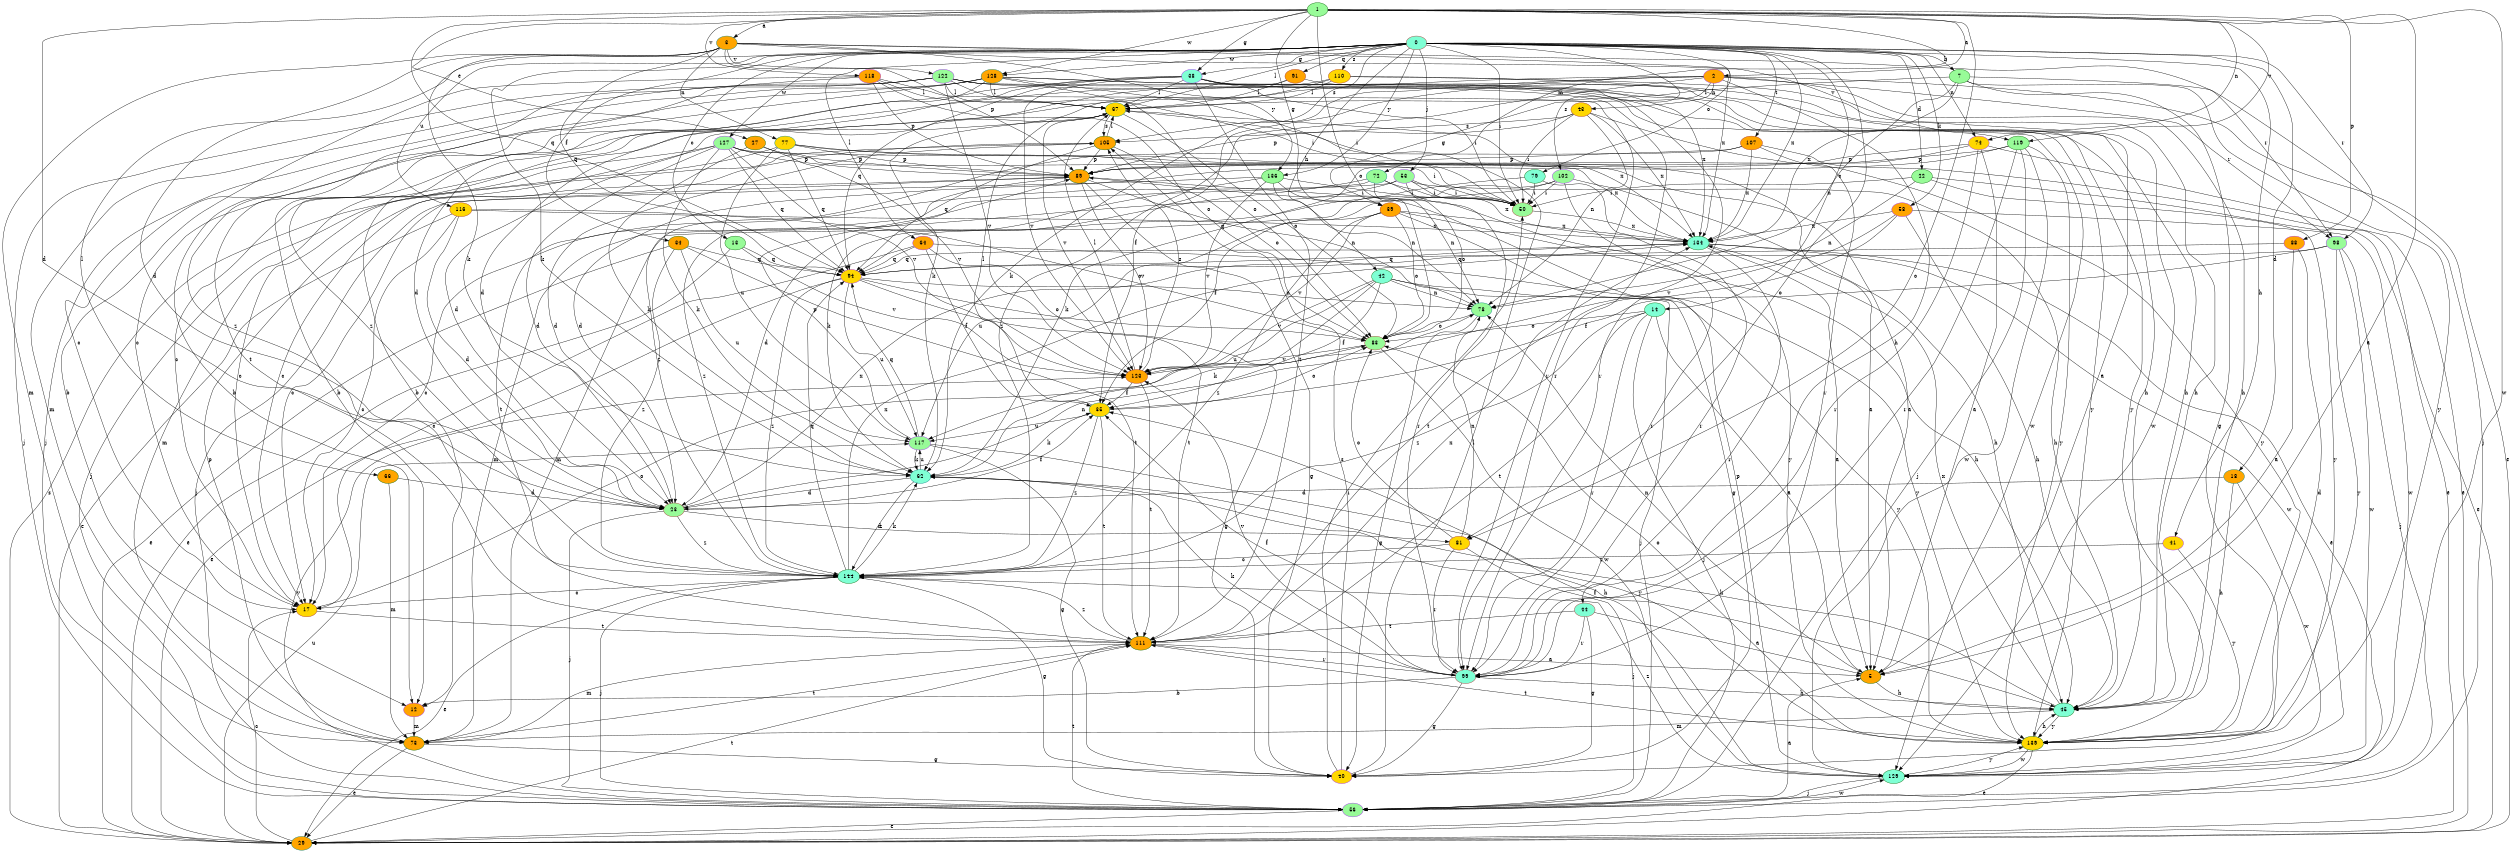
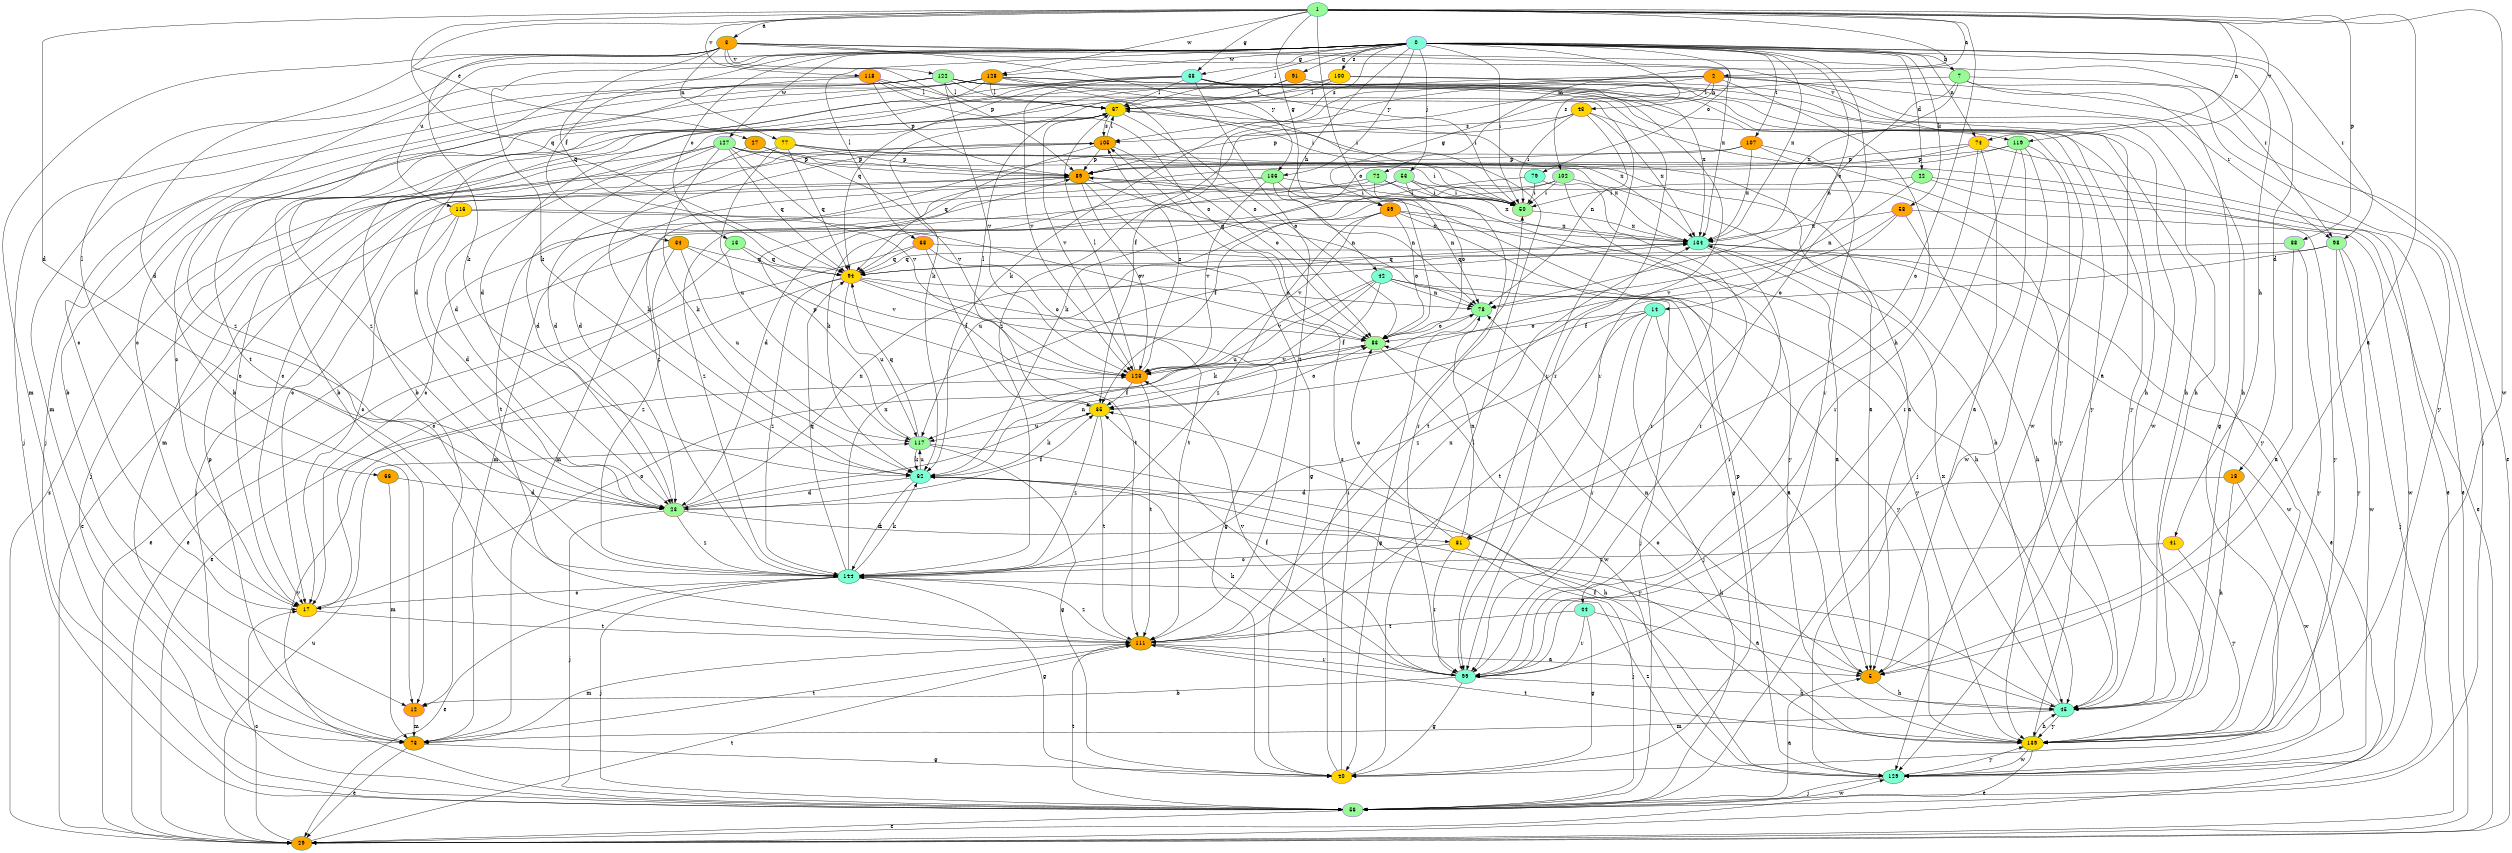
  strict digraph {
    node [color=darkgreen fillcolor=orange style=filled]
-   0 [color=brown fillcolor=aquamarine]
+   0 [color=purple fillcolor=aquamarine]
    7 [fillcolor=palegreen]
    13 [fillcolor=palegreen]
    14 [fillcolor=aquamarine]
    18 [color=teal]
    22 [fillcolor=palegreen]
    34
    38 [color=purple fillcolor=aquamarine]
    41 [color=purple fillcolor=gold]
    42 [fillcolor=aquamarine]
    50 [color=brown fillcolor=palegreen]
    53 [color=purple fillcolor=palegreen]
    58 [color=purple]
    62 [color=teal fillcolor=aquamarine]
-   64 [color=purple]
+   64 [color=purple label=68]
    66
    67 [color=teal fillcolor=gold]
    74 [color=purple fillcolor=gold]
    79 [fillcolor=aquamarine]
    81 [color=brown fillcolor=gold]
    91 [color=brown]
    98 [color=purple fillcolor=palegreen]
-   100 [color=brown fillcolor=gold label=110]
+   100 [color=brown fillcolor=gold]
    102 [color=purple fillcolor=palegreen]
    105
    107 [color=brown]
    116 [color=brown fillcolor=gold]
    127 [color=purple fillcolor=palegreen]
    128 [color=teal]
    134 [fillcolor=aquamarine]
    136 [fillcolor=palegreen]
    78 [color=teal fillcolor=palegreen]
    40 [color=purple fillcolor=gold]
    56 [color=purple fillcolor=palegreen]
    139 [fillcolor=gold]
    94 [color=purple fillcolor=gold]
    29 [color=teal]
    123 [color=brown]
    5
    83 [color=brown fillcolor=palegreen]
    144 [fillcolor=aquamarine]
    99 [color=brown fillcolor=aquamarine]
    111
    23 [color=brown fillcolor=palegreen]
    129 [fillcolor=aquamarine]
    45 [fillcolor=aquamarine]
    117 [color=purple fillcolor=palegreen]
    17 [color=brown fillcolor=gold]
    35 [color=teal fillcolor=gold]
    73
    89
    12 [color=purple]
-   1 [fillcolor=palegreen]
+   1 [color=teal fillcolor=palegreen]
    2 [color=purple]
    3 [color=teal]
    27
    39 [color=brown]
    72 [color=teal fillcolor=palegreen]
-   88 [color=purple]
+   88 [color=purple fillcolor=palegreen]
    118 [color=purple]
    119 [fillcolor=palegreen]
    43 [color=brown fillcolor=gold]
    44 [color=brown fillcolor=aquamarine]
    77 [color=teal fillcolor=gold]
    122 [color=purple fillcolor=palegreen]
    0 -> 7 [label=b]
    0 -> 13 [label=c]
    0 -> 14 [label=c]
    0 -> 18 [label=d]
    0 -> 22 [label=d]
    0 -> 34 [label=f]
    0 -> 38 [label=g]
    0 -> 41 [label=h]
    0 -> 42 [label=h]
    0 -> 50 [label=i]
    0 -> 53 [label=j]
    0 -> 58 [label=k]
    0 -> 62 [label=k]
    0 -> 64 [label=l]
    0 -> 66 [label=l]
    0 -> 67 [label=l]
    0 -> 74 [label=n]
    0 -> 79 [label=o]
    0 -> 81 [label=o]
    0 -> 91 [label=q]
    0 -> 98 [label=r]
    0 -> 100 [label=s]
    0 -> 102 [label=s]
    0 -> 105 [label=s]
    0 -> 107 [label=t]
    0 -> 116 [label=u]
    0 -> 127 [label=w]
    0 -> 128 [label=w]
    0 -> 134 [label=x]
    0 -> 136 [label=y]
    7 -> 67 [label=l]
    7 -> 134 [label=x]
    7 -> 78 [label=n]
    7 -> 40 [label=g]
    7 -> 56 [label=j]
    7 -> 139 [label=y]
    13 -> 94 [label=q]
    13 -> 29 [label=e]
    13 -> 123 [label=v]
    14 -> 56 [label=j]
    14 -> 5 [label=a]
    14 -> 83 [label=o]
    14 -> 144 [label=z]
    14 -> 99 [label=r]
    14 -> 111 [label=t]
    18 -> 23 [label=d]
    18 -> 129 [label=w]
    18 -> 45 [label=h]
    22 -> 50 [label=i]
    22 -> 78 [label=n]
    22 -> 139 [label=y]
    22 -> 29 [label=e]
    34 -> 94 [label=q]
    34 -> 29 [label=e]
    34 -> 144 [label=z]
    34 -> 111 [label=t]
    34 -> 117 [label=u]
    38 -> 50 [label=i]
    38 -> 67 [label=l]
    38 -> 134 [label=x]
    38 -> 139 [label=y]
    38 -> 94 [label=q]
    38 -> 123 [label=v]
    38 -> 111 [label=t]
    38 -> 23 [label=d]
    38 -> 45 [label=h]
    38 -> 17 [label=c]
    41 -> 139 [label=y]
    41 -> 144 [label=z]
    42 -> 62 [label=k]
    42 -> 78 [label=n]
    42 -> 56 [label=j]
    42 -> 139 [label=y]
    42 -> 123 [label=v]
    42 -> 117 [label=u]
    42 -> 35 [label=f]
    50 -> 134 [label=x]
    53 -> 50 [label=i]
    53 -> 134 [label=x]
    53 -> 83 [label=o]
    53 -> 45 [label=h]
    53 -> 17 [label=c]
    53 -> 73 [label=m]
    58 -> 134 [label=x]
    58 -> 123 [label=v]
    58 -> 111 [label=t]
    58 -> 129 [label=w]
    58 -> 45 [label=h]
    62 -> 144 [label=z]
    62 -> 23 [label=d]
    62 -> 45 [label=h]
    62 -> 117 [label=u]
    62 -> 35 [label=k]
    64 -> 139 [label=y]
    64 -> 94 [label=q]
    64 -> 111 [label=t]
    64 -> 17 [label=c]
    64 -> 35 [label=f]
    66 -> 23 [label=d]
    66 -> 73 [label=m]
    67 -> 105 [label=s]
    67 -> 134 [label=x]
    67 -> 123 [label=v]
    67 -> 83 [label=o]
    67 -> 23 [label=d]
    67 -> 17 [label=c]
    74 -> 62 [label=k]
    74 -> 29 [label=e]
    74 -> 5 [label=a]
    74 -> 99 [label=r]
    74 -> 89 [label=p]
    79 -> 50 [label=i]
    79 -> 99 [label=r]
    79 -> 73 [label=m]
    81 -> 78 [label=n]
    81 -> 56 [label=j]
    81 -> 83 [label=o]
    81 -> 144 [label=c]
    81 -> 99 [label=r]
    91 -> 67 [label=l]
    91 -> 5 [label=a]
    91 -> 12 [label=b]
    98 -> 56 [label=j]
    98 -> 139 [label=y]
    98 -> 94 [label=q]
    98 -> 129 [label=w]
    98 -> 35 [label=f]
    100 -> 62 [label=k]
    100 -> 67 [label=l]
    100 -> 23 [label=d]
    100 -> 129 [label=w]
    100 -> 45 [label=h]
    102 -> 50 [label=i]
    102 -> 94 [label=q]
    102 -> 99 [label=r]
    102 -> 45 [label=h]
    102 -> 35 [label=f]
    105 -> 67 [label=l]
    105 -> 94 [label=q]
    105 -> 83 [label=o]
    105 -> 23 [label=d]
    105 -> 17 [label=c]
    105 -> 89 [label=p]
    107 -> 134 [label=x]
    107 -> 139 [label=y]
    107 -> 29 [label=e]
    107 -> 144 [label=z]
    107 -> 89 [label=p]
    116 -> 134 [label=x]
    116 -> 29 [label=e]
    116 -> 83 [label=o]
    116 -> 23 [label=d]
    116 -> 17 [label=c]
    127 -> 50 [label=i]
    127 -> 62 [label=k]
    127 -> 94 [label=q]
    127 -> 123 [label=v]
    127 -> 5 [label=a]
    127 -> 23 [label=d]
    127 -> 17 [label=c]
    127 -> 73 [label=m]
    127 -> 89 [label=p]
    128 -> 50 [label=i]
    128 -> 67 [label=l]
    128 -> 56 [label=j]
    128 -> 83 [label=o]
    128 -> 144 [label=z]
    128 -> 99 [label=r]
    128 -> 111 [label=t]
    128 -> 45 [label=h]
    128 -> 17 [label=c]
    134 -> 94 [label=q]
    134 -> 29 [label=e]
    134 -> 5 [label=a]
    134 -> 99 [label=r]
    134 -> 129 [label=w]
    136 -> 50 [label=i]
    136 -> 78 [label=n]
    136 -> 56 [label=j]
    136 -> 139 [label=y]
    136 -> 123 [label=v]
    136 -> 23 [label=d]
    78 -> 40 [label=g]
    78 -> 83 [label=o]
    40 -> 50 [label=i]
    40 -> 67 [label=l]
    40 -> 105 [label=s]
    56 -> 29 [label=e]
    56 -> 123 [label=v]
    56 -> 5 [label=a]
    56 -> 111 [label=t]
    56 -> 129 [label=w]
    139 -> 29 [label=e]
    139 -> 83 [label=o]
    139 -> 111 [label=t]
    139 -> 129 [label=w]
    139 -> 45 [label=h]
    94 -> 78 [label=n]
    94 -> 40 [label=g]
    94 -> 29 [label=e]
    94 -> 83 [label=o]
    94 -> 144 [label=z]
    94 -> 117 [label=u]
    29 -> 105 [label=s]
    29 -> 111 [label=t]
    29 -> 117 [label=u]
    29 -> 17 [label=c]
    123 -> 67 [label=l]
    123 -> 105 [label=s]
    123 -> 111 [label=t]
    123 -> 35 [label=f]
    5 -> 78 [label=n]
    5 -> 45 [label=h]
    83 -> 123 [label=v]
    83 -> 129 [label=w]
    144 -> 62 [label=k]
    144 -> 134 [label=x]
    144 -> 40 [label=g]
    144 -> 56 [label=j]
    144 -> 94 [label=q]
    144 -> 29 [label=e]
    144 -> 17 [label=c]
    99 -> 62 [label=k]
    99 -> 40 [label=g]
    99 -> 123 [label=v]
    99 -> 45 [label=h]
    99 -> 35 [label=f]
    99 -> 12 [label=b]
    111 -> 134 [label=x]
    111 -> 5 [label=a]
    111 -> 144 [label=z]
    111 -> 99 [label=r]
    111 -> 73 [label=m]
    23 -> 81 [label=d]
    23 -> 134 [label=x]
    23 -> 78 [label=n]
    23 -> 56 [label=j]
    23 -> 144 [label=z]
    23 -> 35 [label=f]
    129 -> 56 [label=j]
    129 -> 139 [label=y]
    129 -> 144 [label=z]
    129 -> 35 [label=f]
    129 -> 89 [label=p]
    45 -> 62 [label=k]
    45 -> 134 [label=x]
    45 -> 139 [label=y]
    45 -> 73 [label=m]
    117 -> 62 [label=k]
    117 -> 40 [label=g]
    117 -> 139 [label=y]
    117 -> 94 [label=q]
    117 -> 89 [label=p]
    17 -> 83 [label=o]
    17 -> 111 [label=t]
    35 -> 67 [label=l]
    35 -> 83 [label=o]
    35 -> 144 [label=z]
    35 -> 111 [label=t]
    35 -> 117 [label=u]
    73 -> 40 [label=g]
    73 -> 29 [label=e]
    73 -> 111 [label=t]
    73 -> 89 [label=p]
    89 -> 50 [label=i]
    89 -> 78 [label=n]
    89 -> 40 [label=g]
    89 -> 123 [label=v]
    89 -> 144 [label=z]
    89 -> 17 [label=c]
    12 -> 73 [label=m]
    1 -> 38 [label=g]
    1 -> 74 [label=n]
    1 -> 81 [label=o]
    1 -> 128 [label=w]
    1 -> 94 [label=q]
    1 -> 5 [label=a]
    1 -> 83 [label=o]
    1 -> 23 [label=d]
    1 -> 129 [label=w]
    1 -> 2 [label=a]
    1 -> 3 [label=a]
    1 -> 27 [label=e]
    1 -> 39 [label=g]
    1 -> 72 [label=m]
    1 -> 88 [label=p]
    1 -> 118 [label=v]
    1 -> 119 [label=v]
    2 -> 62 [label=k]
    2 -> 98 [label=r]
    2 -> 29 [label=e]
    2 -> 144 [label=z]
    2 -> 45 [label=h]
    2 -> 35 [label=f]
    2 -> 12 [label=b]
    2 -> 39 [label=g]
    2 -> 43 [label=h]
    2 -> 44 [label=h]
    3 -> 62 [label=k]
    3 -> 98 [label=r]
    3 -> 134 [label=x]
    3 -> 136 [label=y]
    3 -> 94 [label=q]
    3 -> 23 [label=d]
    3 -> 73 [label=m]
    3 -> 89 [label=p]
    3 -> 119 [label=v]
    3 -> 77 [label=n]
    3 -> 122 [label=v]
    27 -> 62 [label=k]
    27 -> 123 [label=v]
    27 -> 89 [label=p]
    39 -> 134 [label=x]
    39 -> 40 [label=g]
    39 -> 123 [label=v]
    39 -> 83 [label=o]
    39 -> 144 [label=z]
    39 -> 45 [label=h]
    39 -> 117 [label=u]
    72 -> 50 [label=i]
    72 -> 62 [label=k]
    72 -> 78 [label=n]
    72 -> 99 [label=r]
    72 -> 111 [label=t]
-   88 -> 139 [label=d]
+   88 -> 139 [label=y]
    88 -> 94 [label=q]
    88 -> 5 [label=a]
    118 -> 67 [label=l]
    118 -> 83 [label=o]
    118 -> 144 [label=z]
    118 -> 99 [label=r]
    118 -> 89 [label=p]
    118 -> 12 [label=b]
    119 -> 56 [label=j]
    119 -> 139 [label=y]
    119 -> 99 [label=r]
    119 -> 23 [label=d]
    119 -> 129 [label=w]
    119 -> 89 [label=p]
    43 -> 50 [label=i]
    43 -> 105 [label=s]
    43 -> 134 [label=x]
    43 -> 78 [label=n]
    43 -> 99 [label=r]
    43 -> 89 [label=p]
    44 -> 40 [label=g]
    44 -> 5 [label=a]
    44 -> 99 [label=r]
    44 -> 111 [label=t]
    77 -> 134 [label=x]
    77 -> 56 [label=j]
    77 -> 94 [label=q]
    77 -> 5 [label=a]
    77 -> 117 [label=u]
    77 -> 89 [label=p]
    122 -> 50 [label=i]
    122 -> 67 [label=l]
    122 -> 56 [label=j]
    122 -> 139 [label=y]
    122 -> 123 [label=v]
    122 -> 99 [label=r]
    122 -> 129 [label=w]
    122 -> 73 [label=m]
    122 -> 12 [label=b]
  }
